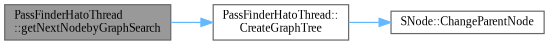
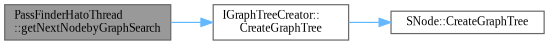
  digraph {
    fontname="Liberation Serif"
    rankdir=LR
    node [color=grey40 fillcolor=white fontname="Liberation Serif" fontsize=10 shape=box style=filled]
    edge [color=steelblue1 fontname="Liberation Serif" fontsize=10 labelfontname=Helvetica labelfontsize=10 style=solid]
    n1 [color=gray40 fillcolor=grey60 fontcolor=black height=0.2 label="PassFinderHatoThread\l::getNextNodebyGraphSearch" width=0.4]
-   n2 [height=0.2 label="PassFinderHatoThread::\lCreateGraphTree" width=0.4]
-   n3 [height=0.2 label="SNode::ChangeParentNode" width=0.4]
+   n2 [height=0.2 label="IGraphTreeCreator::\lCreateGraphTree" width=0.4]
+   n3 [height=0.2 label="SNode::CreateGraphTree" width=0.4]
    n1 -> n2
    n2 -> n3
  }
